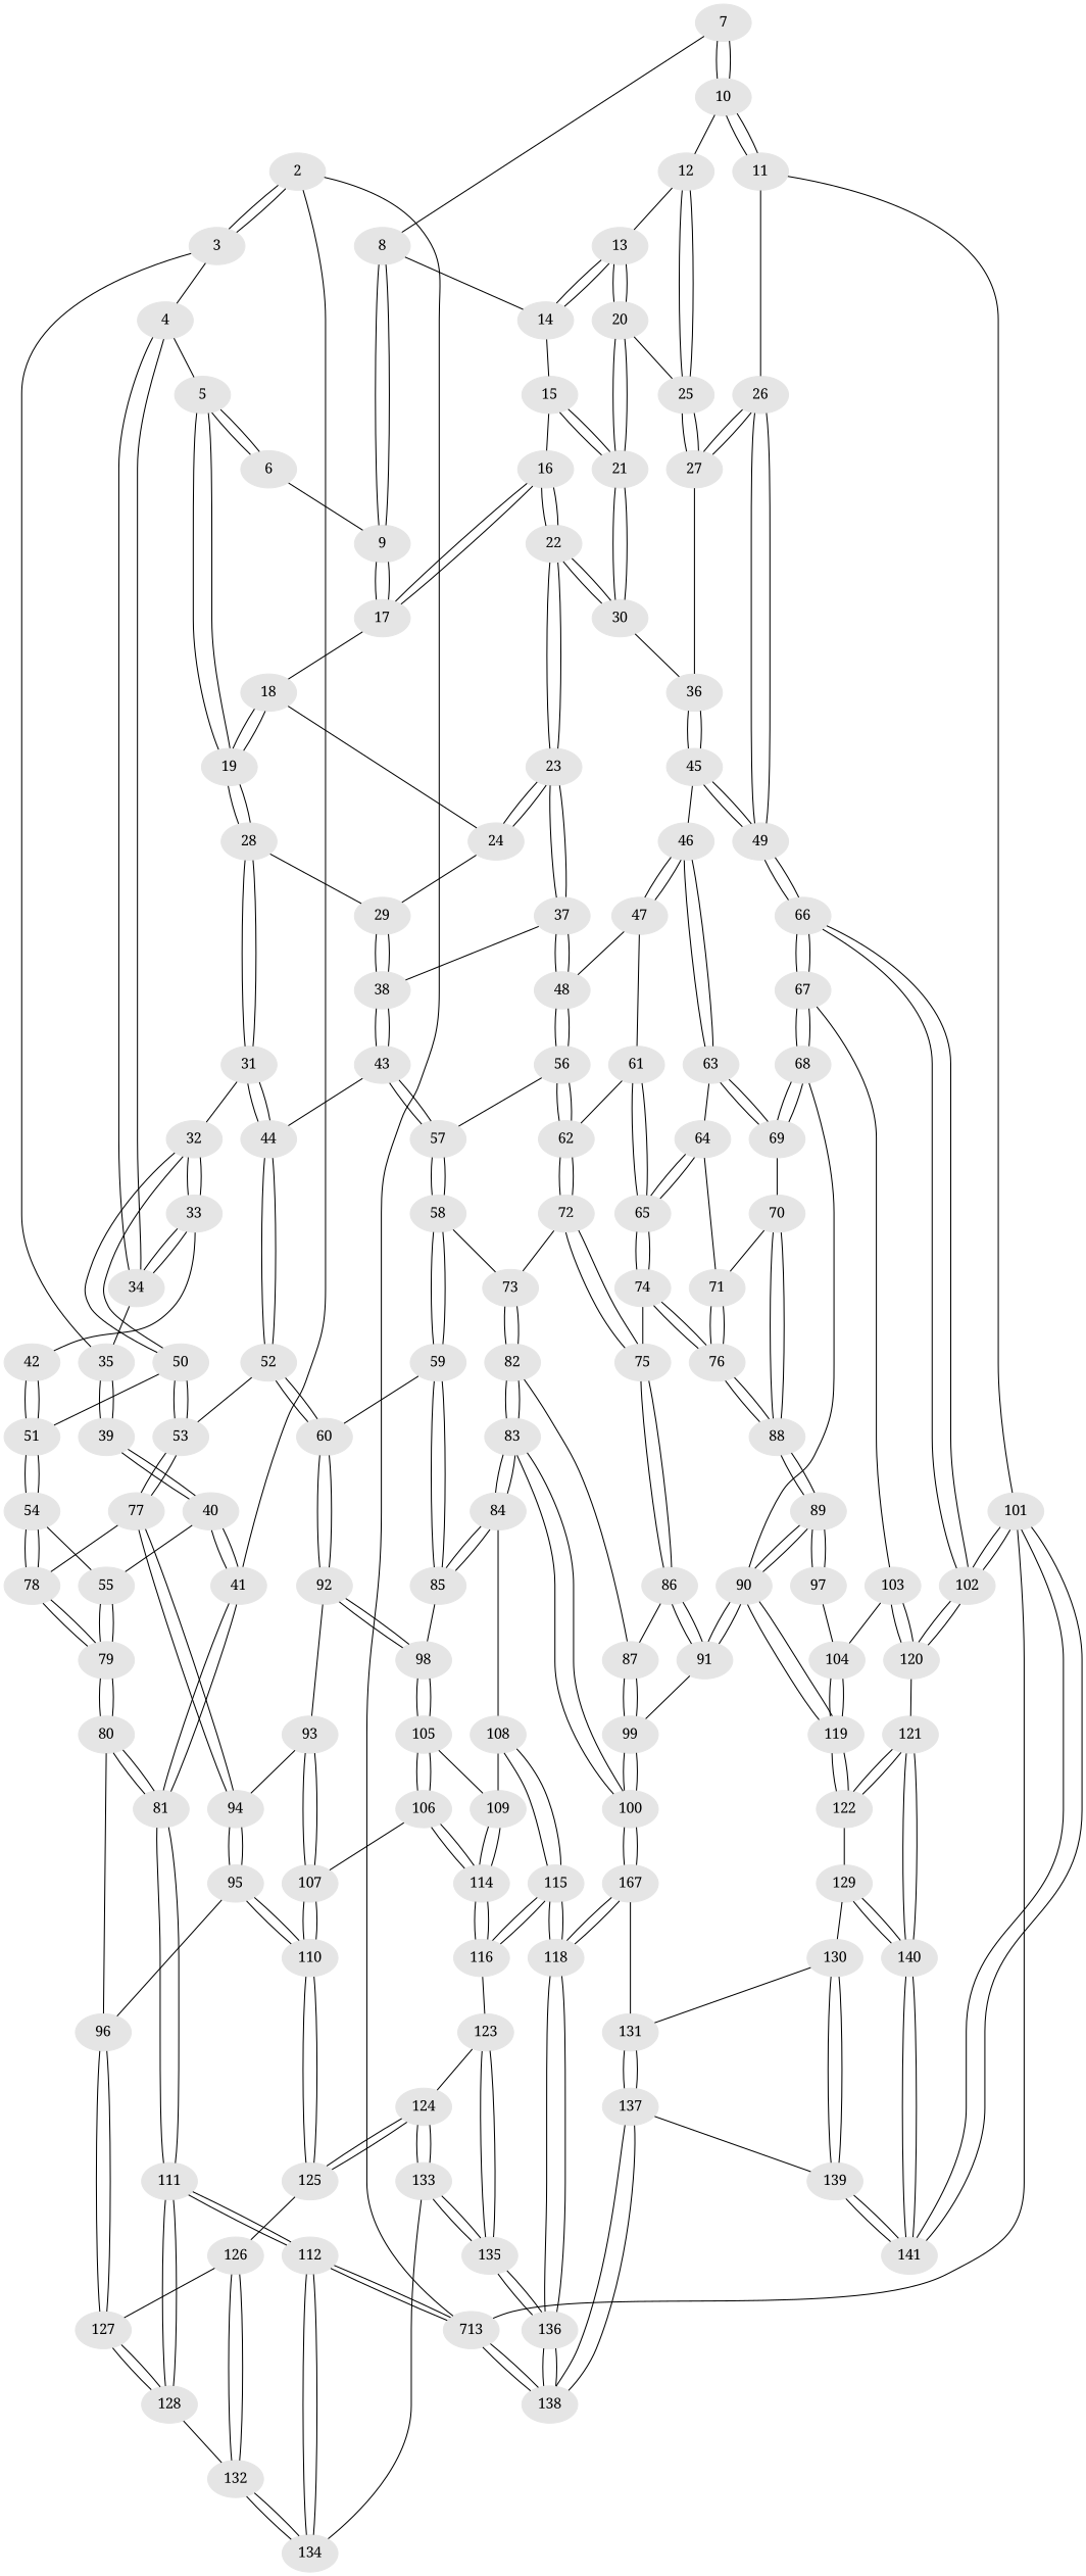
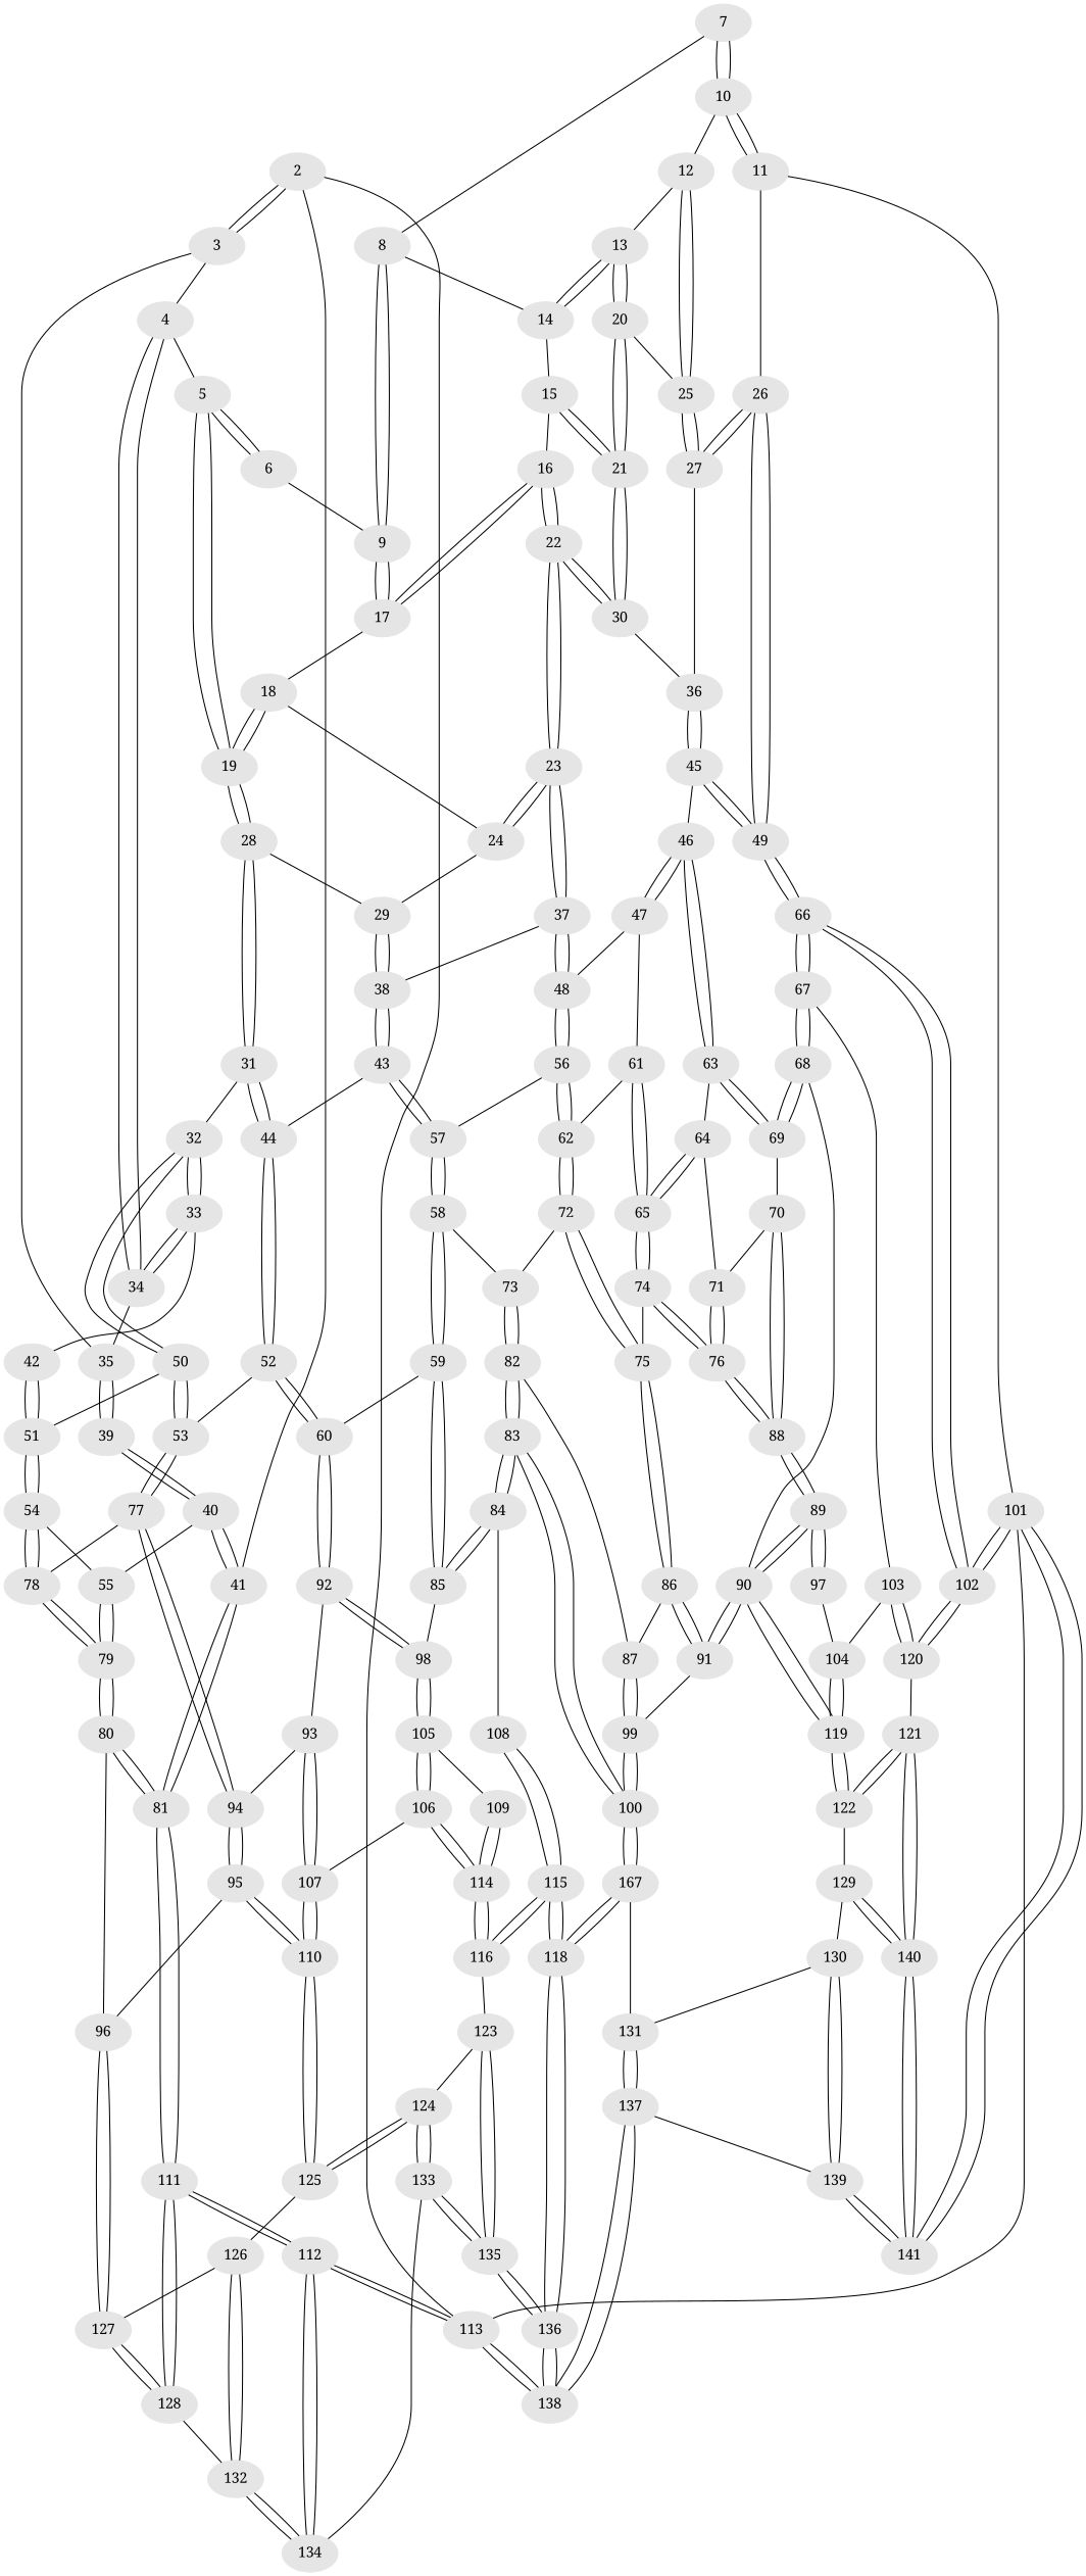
  graph {
    fontname="Noto Serif"
    node [color=gray90 fontname="Noto Serif" style=filled]
    edge [fontname="Noto Serif"]
    2
    3
    41
-   113 [label=713]
+   113
    7
    8
    10
    11
    26
    101
    4
    35
    81
    138
    5
    34
    39
    6
    19
    9
    28
    17
    14
    12
    15
    18
    13
    25
    27
    49
    102
    141
    20
    21
    16
    22
    30
    23
    24
    29
    31
    36
    37
    38
    48
    66
    45
    32
    44
    43
    33
    50
    52
    42
    51
    53
    40
    46
    56
    57
    55
    79
    111
    54
    58
    60
    47
    63
    61
    64
    69
    62
    65
    67
    77
    78
    92
    94
    80
    72
    59
    73
    85
    82
    98
    93
    74
    75
    71
    70
    76
    68
    103
    120
    90
    104
    97
    88
    89
    86
    83
    87
    91
    95
    96
    127
    112
    128
    84
    100
    99
    108
    n113 [label=167]
    109
    115
    105
    119
    122
    107
    110
    125
    106
    118
    131
    121
    114
    116
    126
    134
    132
    123
    136
    124
    135
    137
    129
    140
    130
    133
    139
    2 -- 3
    2 -- 3
    2 -- 41
    2 -- 113
    3 -- 4
    3 -- 35
    41 -- 81
    41 -- 81
    113 -- 138
    113 -- 138
    7 -- 8
    7 -- 10
    7 -- 10
    8 -- 9
    8 -- 9
    8 -- 14
    10 -- 11
    10 -- 11
    10 -- 12
    11 -- 26
    11 -- 101
    26 -- 27
    26 -- 27
    26 -- 49
    26 -- 49
    101 -- 113
    101 -- 102
    101 -- 102
    101 -- 141
    101 -- 141
    4 -- 5
    4 -- 34
    4 -- 34
    35 -- 39
    35 -- 39
    81 -- 111
    81 -- 111
    5 -- 6
    5 -- 6
    5 -- 19
    5 -- 19
    34 -- 35
    39 -- 40
    39 -- 40
    6 -- 9
    19 -- 28
    19 -- 28
    9 -- 17
    9 -- 17
    28 -- 29
    28 -- 31
    28 -- 31
    17 -- 18
    14 -- 15
    12 -- 13
    12 -- 25
    12 -- 25
    15 -- 21
    15 -- 21
    15 -- 16
    18 -- 19
    18 -- 19
    18 -- 24
    13 -- 14
    13 -- 14
    13 -- 20
    13 -- 20
    25 -- 27
    25 -- 27
    27 -- 36
    49 -- 66
    49 -- 66
    102 -- 120
    102 -- 120
    20 -- 25
    20 -- 21
    20 -- 21
    21 -- 30
    21 -- 30
    16 -- 17
    16 -- 17
    16 -- 22
    16 -- 22
    22 -- 30
    22 -- 30
    22 -- 23
    22 -- 23
    30 -- 36
    23 -- 24
    23 -- 24
    23 -- 37
    23 -- 37
    24 -- 29
    29 -- 38
    29 -- 38
    31 -- 32
    31 -- 44
    31 -- 44
    36 -- 45
    36 -- 45
    37 -- 38
    37 -- 48
    37 -- 48
    38 -- 43
    38 -- 43
    48 -- 56
    48 -- 56
    66 -- 102
    66 -- 102
    66 -- 67
    66 -- 67
    45 -- 49
    45 -- 49
    45 -- 46
    32 -- 33
    32 -- 33
    32 -- 50
    32 -- 50
    44 -- 52
    44 -- 52
    43 -- 44
    43 -- 57
    43 -- 57
    33 -- 34
    33 -- 34
    33 -- 42
    50 -- 51
    50 -- 53
    50 -- 53
    52 -- 53
    52 -- 60
    52 -- 60
    42 -- 51
    42 -- 51
    51 -- 54
    51 -- 54
    53 -- 77
    53 -- 77
    40 -- 41
    40 -- 41
    40 -- 55
    46 -- 47
    46 -- 47
    46 -- 63
    46 -- 63
    56 -- 57
    56 -- 62
    56 -- 62
    57 -- 58
    57 -- 58
    55 -- 79
    55 -- 79
    79 -- 80
    79 -- 80
    111 -- 112
    111 -- 112
    111 -- 128
    111 -- 128
    54 -- 55
    54 -- 78
    54 -- 78
    58 -- 59
    58 -- 59
    58 -- 73
    60 -- 92
    60 -- 92
    47 -- 48
    47 -- 61
    63 -- 64
    63 -- 69
    63 -- 69
    61 -- 62
    61 -- 65
    61 -- 65
    64 -- 65
    64 -- 65
    64 -- 71
    69 -- 70
    62 -- 72
    62 -- 72
    65 -- 74
    65 -- 74
    67 -- 68
    67 -- 68
    67 -- 103
    77 -- 78
    77 -- 94
    77 -- 94
    78 -- 79
    78 -- 79
    92 -- 98
    92 -- 98
    92 -- 93
    94 -- 95
    94 -- 95
    80 -- 81
    80 -- 81
    80 -- 96
    72 -- 73
    72 -- 75
    72 -- 75
    59 -- 60
    59 -- 85
    59 -- 85
    73 -- 82
    73 -- 82
    85 -- 98
    82 -- 83
    82 -- 83
    82 -- 87
    98 -- 105
    98 -- 105
    93 -- 94
    93 -- 107
    93 -- 107
    74 -- 75
    74 -- 76
    74 -- 76
    75 -- 86
    75 -- 86
    71 -- 76
    71 -- 76
    70 -- 71
    70 -- 88
    70 -- 88
    76 -- 88
    76 -- 88
    68 -- 69
    68 -- 69
    68 -- 90
    103 -- 120
    103 -- 120
    103 -- 104
    120 -- 121
    90 -- 91
    90 -- 91
    90 -- 119
    90 -- 119
    104 -- 119
    104 -- 119
    97 -- 104
    88 -- 89
    88 -- 89
    89 -- 90
    89 -- 90
    89 -- 97
    89 -- 97
    86 -- 87
    86 -- 91
    86 -- 91
    83 -- 84
    83 -- 84
    83 -- 100
    83 -- 100
    87 -- 99
    87 -- 99
    91 -- 99
    95 -- 96
    95 -- 110
    95 -- 110
    96 -- 127
    96 -- 127
    127 -- 128
    127 -- 128
    112 -- 113
    112 -- 113
    112 -- 134
    112 -- 134
    128 -- 132
    84 -- 85
    84 -- 85
    84 -- 108
    100 -- n113
    100 -- n113
    99 -- 100
    99 -- 100
-   108 -- 109
    108 -- 115
    108 -- 115
    n113 -- 118
    n113 -- 118
    n113 -- 131
    109 -- 114
    109 -- 114
    115 -- 118
    115 -- 118
    115 -- 116
    115 -- 116
    105 -- 109
    105 -- 106
    105 -- 106
    119 -- 122
    119 -- 122
    122 -- 129
    107 -- 110
    107 -- 110
    110 -- 125
    110 -- 125
    125 -- 126
    106 -- 107
    106 -- 114
    106 -- 114
    118 -- 136
    118 -- 136
    131 -- 137
    131 -- 137
    121 -- 122
    121 -- 122
    121 -- 140
    121 -- 140
    114 -- 116
    114 -- 116
    116 -- 123
    126 -- 127
    126 -- 132
    126 -- 132
    132 -- 134
    132 -- 134
    123 -- 124
    123 -- 135
    123 -- 135
    136 -- 138
    136 -- 138
    124 -- 125
    124 -- 125
    124 -- 133
    124 -- 133
    135 -- 136
    135 -- 136
    137 -- 138
    137 -- 138
    137 -- 139
    129 -- 140
    129 -- 140
    129 -- 130
    140 -- 141
    140 -- 141
    130 -- 131
    130 -- 139
    130 -- 139
    133 -- 134
    133 -- 135
    133 -- 135
    139 -- 141
    139 -- 141
  }
